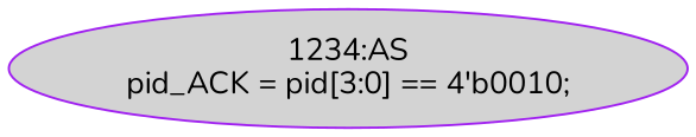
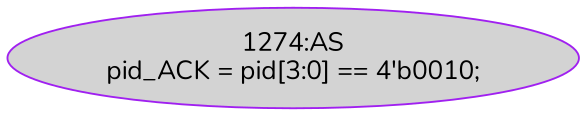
  strict digraph {
    fontname=Nunito
-   n1 [ast="<pyverilog.vparser.ast.Assign object at 0x7f0647e4afd0>" def_var="['pid_ACK']" fillcolor=lightgrey label="1234:AS\npid_ACK = pid[3:0] == 4'b0010;" statements="[]" style=filled typ=Assign use_var="['pid']" color=purple fontname=Nunito]
+   n1 [ast="<pyverilog.vparser.ast.Assign object at 0x7f0647e4afd0>" def_var="['pid_ACK']" fillcolor=lightgrey label="1274:AS\npid_ACK = pid[3:0] == 4'b0010;" statements="[]" style=filled typ=Assign use_var="['pid']" color=purple fontname=Nunito]
  }
